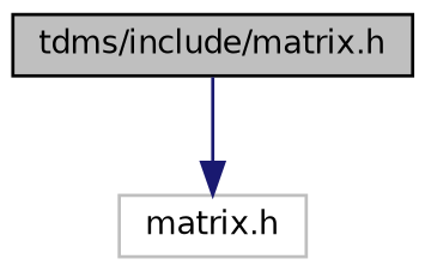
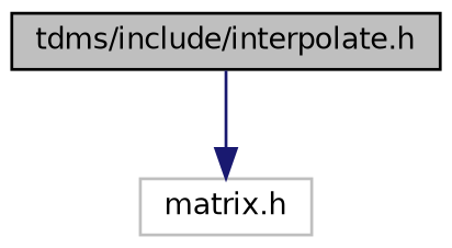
  digraph {
    node [fontname=Helvetica fontsize=10 shape=record style=filled]
-   n1 [color=black fillcolor=grey75 fontcolor=black height=0.2 label="tdms/include/matrix.h" width=0.4]
+   n1 [color=black fillcolor=grey75 fontcolor=black height=0.2 label="tdms/include/interpolate.h" width=0.4]
    n2 [color=grey75 fillcolor=white height=0.2 label="matrix.h" width=0.4]
    n1 -> n2 [color=midnightblue fontname=Helvetica fontsize=10 labelfontname=Helvetica labelfontsize=10 style=solid]
  }
